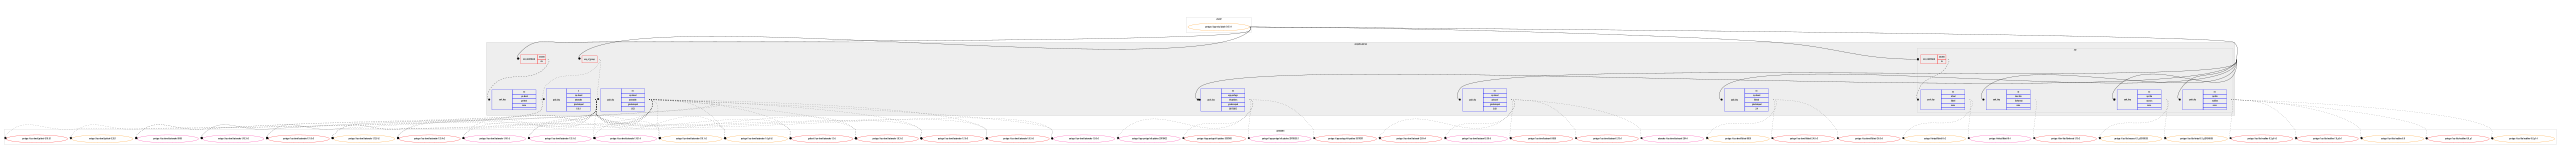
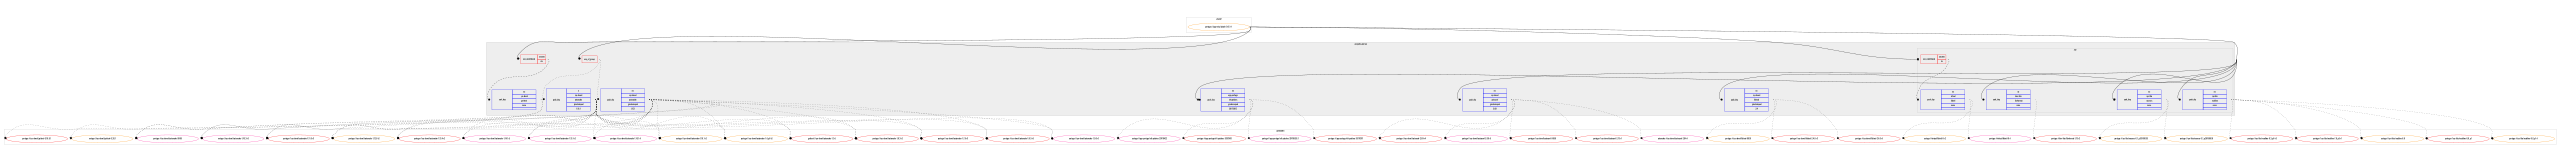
  digraph {
    compound=true
    concentrate=true
    fontname=Oswald
    fontsize=10
    newrank=true
    rankdir=TB
    ranksep=1.5
    node [color=red fontname=Oswald fontsize=10]
    edge [arrowhead=dot fontname=Oswald headport=w style=dotted tailport=e weight=100]
    n1 [color=darkorange label="portage://app-misc/abook-0.6.1-r1" width=4]
    n2 [color=blue label=<<TABLE BORDER="0" CELLBORDER="1" CELLSPACING="0" CELLPADDING="4" WIDTH="220"><TR><TD ROWSPAN="6" CELLPADDING="30">pack_dep</TD></TR><TR><TD WIDTH="110">no</TD></TR><TR><TD>sys-devel</TD></TR><TR><TD>automake</TD></TR><TR><TD>greaterequal</TD></TR><TR><TD>1.16.1</TD></TR></TABLE>> shape=none]
    n3 [color=blue label=<<TABLE BORDER="0" CELLBORDER="1" CELLSPACING="0" CELLPADDING="4" WIDTH="220"><TR><TD ROWSPAN="6" CELLPADDING="30">pack_dep</TD></TR><TR><TD WIDTH="110">no</TD></TR><TR><TD>sys-devel</TD></TR><TR><TD>automake</TD></TR><TR><TD>greaterequal</TD></TR><TR><TD>1.15.1</TD></TR></TABLE>> shape=none]
    n4 [label=<<TABLE BORDER="0" CELLBORDER="1" CELLSPACING="0" CELLPADDING="4"><TR><TD CELLPADDING="10">any_of_group</TD></TR></TABLE>> shape=none]
    n5 [color=blue label=<<TABLE BORDER="0" CELLBORDER="1" CELLSPACING="0" CELLPADDING="4" WIDTH="220"><TR><TD ROWSPAN="6" CELLPADDING="30">pack_dep</TD></TR><TR><TD WIDTH="110">no</TD></TR><TR><TD>sys-devel</TD></TR><TR><TD>gettext</TD></TR><TR><TD>none</TD></TR><TR><TD></TD></TR></TABLE>> shape=none]
    n6 [label=<<TABLE BORDER="0" CELLBORDER="1" CELLSPACING="0" CELLPADDING="4"><TR><TD ROWSPAN="3" CELLPADDING="10">use_conditional</TD></TR><TR><TD>positive</TD></TR><TR><TD>nls</TD></TR></TABLE>> shape=none]
    n7 [color=blue label=<<TABLE BORDER="0" CELLBORDER="1" CELLSPACING="0" CELLPADDING="4" WIDTH="220"><TR><TD ROWSPAN="6" CELLPADDING="30">pack_dep</TD></TR><TR><TD WIDTH="110">no</TD></TR><TR><TD>app-portage</TD></TR><TR><TD>elt-patches</TD></TR><TR><TD>greaterequal</TD></TR><TR><TD>20170815</TD></TR></TABLE>> shape=none]
    n8 [color=blue label=<<TABLE BORDER="0" CELLBORDER="1" CELLSPACING="0" CELLPADDING="4" WIDTH="220"><TR><TD ROWSPAN="6" CELLPADDING="30">pack_dep</TD></TR><TR><TD WIDTH="110">no</TD></TR><TR><TD>sys-devel</TD></TR><TR><TD>autoconf</TD></TR><TR><TD>greaterequal</TD></TR><TR><TD>2.69</TD></TR></TABLE>> shape=none]
    n9 [color=blue label=<<TABLE BORDER="0" CELLBORDER="1" CELLSPACING="0" CELLPADDING="4" WIDTH="220"><TR><TD ROWSPAN="6" CELLPADDING="30">pack_dep</TD></TR><TR><TD WIDTH="110">no</TD></TR><TR><TD>sys-devel</TD></TR><TR><TD>libtool</TD></TR><TR><TD>greaterequal</TD></TR><TR><TD>2.4</TD></TR></TABLE>> shape=none]
    n10 [color=blue label=<<TABLE BORDER="0" CELLBORDER="1" CELLSPACING="0" CELLPADDING="4" WIDTH="220"><TR><TD ROWSPAN="6" CELLPADDING="30">pack_dep</TD></TR><TR><TD WIDTH="110">no</TD></TR><TR><TD>virtual</TD></TR><TR><TD>libintl</TD></TR><TR><TD>none</TD></TR><TR><TD></TD></TR></TABLE>> shape=none]
    n11 [label=<<TABLE BORDER="0" CELLBORDER="1" CELLSPACING="0" CELLPADDING="4"><TR><TD ROWSPAN="3" CELLPADDING="10">use_conditional</TD></TR><TR><TD>positive</TD></TR><TR><TD>nls</TD></TR></TABLE>> shape=none]
    n12 [color=blue label=<<TABLE BORDER="0" CELLBORDER="1" CELLSPACING="0" CELLPADDING="4" WIDTH="220"><TR><TD ROWSPAN="6" CELLPADDING="30">pack_dep</TD></TR><TR><TD WIDTH="110">no</TD></TR><TR><TD>dev-libs</TD></TR><TR><TD>libvformat</TD></TR><TR><TD>none</TD></TR><TR><TD></TD></TR></TABLE>> shape=none]
    n13 [color=blue label=<<TABLE BORDER="0" CELLBORDER="1" CELLSPACING="0" CELLPADDING="4" WIDTH="220"><TR><TD ROWSPAN="6" CELLPADDING="30">pack_dep</TD></TR><TR><TD WIDTH="110">no</TD></TR><TR><TD>sys-libs</TD></TR><TR><TD>ncurses</TD></TR><TR><TD>none</TD></TR><TR><TD></TD></TR></TABLE>> shape=none]
    n14 [color=blue label=<<TABLE BORDER="0" CELLBORDER="1" CELLSPACING="0" CELLPADDING="4" WIDTH="220"><TR><TD ROWSPAN="6" CELLPADDING="30">pack_dep</TD></TR><TR><TD WIDTH="110">no</TD></TR><TR><TD>sys-libs</TD></TR><TR><TD>readline</TD></TR><TR><TD>none</TD></TR><TR><TD></TD></TR></TABLE>> shape=none]
    n15 [color=deeppink label="portage://sys-devel/automake-9999" width=4]
    n16 [color=deeppink label="portage://sys-devel/automake-1.9.6-r5" width=4]
    n17 [label="portage://sys-devel/automake-1.8.5-r5" width=4]
    n18 [label="portage://sys-devel/automake-1.7.9-r3" width=4]
    n19 [label="portage://sys-devel/automake-1.6.3-r2" width=4]
    n20 [label="gettext://sys-devel/automake-1.5-r2" width=4]
    n21 [color=darkorange label="portage://sys-devel/automake-1.4_p6-r2" width=4]
    n22 [color=darkorange label="portage://sys-devel/automake-1.16.1-r2" width=4]
    n23 [color=deeppink label="portage://sys-devel/automake-1.16.1-r1" width=4]
    n24 [color=deeppink label="portage://sys-devel/automake-1.15.1-r2" width=4]
    n25 [color=deeppink label="portage://sys-devel/automake-1.14.1-r2" width=4]
    n26 [label="portage://sys-devel/automake-1.13.4-r2" width=4]
    n27 [color=darkorange label="portage://sys-devel/automake-1.12.6-r2" width=4]
    n28 [label="portage://sys-devel/automake-1.11.6-r3" width=4]
    n29 [color=deeppink label="portage://sys-devel/automake-1.10.3-r3" width=4]
    n30 [color=darkorange label="portage://sys-devel/gettext-0.20.1" width=4]
    n31 [label="portage://sys-devel/gettext-0.19.8.1" width=4]
    n32 [color=deeppink label="portage://app-portage/elt-patches-20170826.1" width=4]
    n33 [label="portage://app-portage/elt-patches-20170815" width=4]
    n34 [color=deeppink label="portage://app-portage/elt-patches-20170422" width=4]
    n35 [label="portage://app-portage/elt-patches-20170317" width=4]
    n36 [label="portage://sys-devel/autoconf-9999" width=4]
    n37 [color=deeppink label="portage://sys-devel/autoconf-2.69-r5" width=4]
    n38 [label="portage://sys-devel/autoconf-2.69-r4" width=4]
    n39 [color=deeppink label="automake://sys-devel/autoconf-2.64-r1" width=4]
    n40 [label="portage://sys-devel/autoconf-2.13-r1" width=4]
    n41 [color=darkorange label="portage://sys-devel/libtool-9999" width=4]
    n42 [label="portage://sys-devel/libtool-2.4.6-r6" width=4]
    n43 [label="portage://sys-devel/libtool-2.4.6-r3" width=4]
    n44 [color=darkorange label="portage://virtual/libintl-0-r2" width=4]
    n45 [color=deeppink label="portage://virtual/libintl-0-r1" width=4]
    n46 [label="portage://dev-libs/libvformat-1.13-r2" width=4]
-   n47 [color=darkorange label="portage://sys-libs/virtual-6.1_p20190609" width=4]
+   n47 [color=darkorange label="portage://sys-libs/ncurses-6.1_p20190609" width=4]
    n48 [color=darkorange label="portage://sys-libs/ncurses-6.1_p20181020" width=4]
    n49 [color=darkorange label="portage://sys-libs/readline-8.0_p1-r1" width=4]
    n50 [label="portage://sys-libs/readline-8.0_p1" width=4]
    n51 [color=darkorange label="portage://sys-libs/readline-8.0" width=4]
    n52 [label="portage://sys-libs/readline-7.0_p5-r1" width=4]
    n53 [label="portage://sys-libs/readline-6.3_p8-r3" width=4]
    subgraph cluster_1 {
      color=gray
      label=<<i>ebuild</i>>
      n1
    }
    subgraph cluster_2 {
      color=gray
      label=<<i>dependencies</i>>
      subgraph cluster_3 {
        color=gray
        fillcolor="#eeeeee"
        label=<<i>compile</i>>
        style=filled
        subgraph sub_4 {
          color=gray
          fillcolor="#eeeeee"
          label=<<i>compile</i>>
          style=filled
          n4
          subgraph sub_5 {
            color=gray
            fillcolor="#eeeeee"
            label=<<i>compile</i>>
            style=filled
            n2
          }
          subgraph sub_6 {
            color=gray
            fillcolor="#eeeeee"
            label=<<i>compile</i>>
            style=filled
            n3
          }
        }
        subgraph sub_7 {
          color=gray
          fillcolor="#eeeeee"
          label=<<i>compile</i>>
          style=filled
          n6
          subgraph sub_8 {
            color=gray
            fillcolor="#eeeeee"
            label=<<i>compile</i>>
            style=filled
            n5
          }
        }
        subgraph sub_9 {
          color=gray
          fillcolor="#eeeeee"
          label=<<i>compile</i>>
          style=filled
          n7
        }
        subgraph sub_10 {
          color=gray
          fillcolor="#eeeeee"
          label=<<i>compile</i>>
          style=filled
          n8
        }
        subgraph sub_11 {
          color=gray
          fillcolor="#eeeeee"
          label=<<i>compile</i>>
          style=filled
          n9
        }
      }
      subgraph cluster_12 {
        color=gray
        fillcolor="#eeeeee"
        label=<<i>compile and run</i>>
        style=filled
      }
      subgraph cluster_13 {
        color=gray
        fillcolor="#eeeeee"
        label=<<i>run</i>>
        style=filled
        subgraph sub_14 {
          color=gray
          fillcolor="#eeeeee"
          label=<<i>run</i>>
          style=filled
          n11
          subgraph sub_15 {
            color=gray
            fillcolor="#eeeeee"
            label=<<i>run</i>>
            style=filled
            n10
          }
        }
        subgraph sub_16 {
          color=gray
          fillcolor="#eeeeee"
          label=<<i>run</i>>
          style=filled
          n12
        }
        subgraph sub_17 {
          color=gray
          fillcolor="#eeeeee"
          label=<<i>run</i>>
          style=filled
          n13
        }
        subgraph sub_18 {
          color=gray
          fillcolor="#eeeeee"
          label=<<i>run</i>>
          style=filled
          n14
        }
      }
    }
    subgraph cluster_19 {
      color=gray
      label=<<i>candidates</i>>
      rank=same
      subgraph sub_20 {
        color=black
        label=<<i>candidates</i>>
        nodesep=1
        rank=same
        n15
        n16
        n17
        n18
        n19
        n20
        n21
        n22
        n23
        n24
        n25
        n26
        n27
        n28
        n29
      }
      subgraph sub_21 {
        color=black
        label=<<i>candidates</i>>
        nodesep=1
        rank=same
        n15
        n16
        n17
        n18
        n19
        n20
        n21
        n22
        n23
        n24
        n25
        n26
        n27
        n28
        n29
      }
      subgraph sub_22 {
        color=black
        label=<<i>candidates</i>>
        nodesep=1
        rank=same
        n30
        n31
      }
      subgraph sub_23 {
        color=black
        label=<<i>candidates</i>>
        nodesep=1
        rank=same
        n32
        n33
        n34
        n35
      }
      subgraph sub_24 {
        color=black
        label=<<i>candidates</i>>
        nodesep=1
        rank=same
        n36
        n37
        n38
        n39
        n40
      }
      subgraph sub_25 {
        color=black
        label=<<i>candidates</i>>
        nodesep=1
        rank=same
        n41
        n42
        n43
      }
      subgraph sub_26 {
        color=black
        label=<<i>candidates</i>>
        nodesep=1
        rank=same
        n44
        n45
      }
      subgraph sub_27 {
        color=black
        label=<<i>candidates</i>>
        nodesep=1
        rank=same
        n46
      }
      subgraph sub_28 {
        color=black
        label=<<i>candidates</i>>
        nodesep=1
        rank=same
        n47
        n48
      }
      subgraph sub_29 {
        color=black
        label=<<i>candidates</i>>
        nodesep=1
        rank=same
        n49
        n50
        n51
        n52
        n53
      }
    }
    n1 -> n4 [arrowhead=box style=solid weight=20]
    n1 -> n6 [arrowhead=box style=solid weight=20]
    n1 -> n7 [style=solid weight=20]
    n1 -> n8 [style=solid weight=20]
    n1 -> n9 [style=solid weight=20]
    n1 -> n11 [arrowhead=box style=solid weight=20]
    n1 -> n12 [style=solid weight=20]
    n1 -> n13 [arrowhead=box style=solid weight=20]
    n1 -> n14 [style=solid weight=20]
    n2 -> n15 [arrowhead=box]
    n2 -> n16
    n2 -> n17 [arrowhead=box]
    n2 -> n18 [arrowhead=box]
    n2 -> n19 [arrowhead=box]
    n2 -> n20
    n2 -> n21 [arrowhead=box]
    n2 -> n22 [arrowhead=box]
    n2 -> n23
    n2 -> n24
    n2 -> n25
    n2 -> n26
    n2 -> n27 [arrowhead=box]
    n2 -> n28 [arrowhead=box]
    n2 -> n29 [arrowhead=box]
    n3 -> n15
    n3 -> n16
    n3 -> n17
    n3 -> n18
    n3 -> n19 [arrowhead=box]
    n3 -> n20
    n3 -> n21
    n3 -> n22
    n3 -> n23 [arrowhead=box]
    n3 -> n24
    n3 -> n25
    n3 -> n26 [arrowhead=box]
    n3 -> n27
    n3 -> n28 [arrowhead=box]
    n3 -> n29
    n4 -> n2 [weight=20]
    n4 -> n3 [weight=20]
    n5 -> n30 [arrowhead=box]
    n5 -> n31 [arrowhead=box]
    n6 -> n5 [style=dashed weight=20]
    n7 -> n32
    n7 -> n33
    n7 -> n34 [arrowhead=box]
    n7 -> n35
    n8 -> n36 [arrowhead=box]
    n8 -> n37 [arrowhead=box]
    n8 -> n38 [arrowhead=box]
    n8 -> n39
    n8 -> n40
    n9 -> n41 [arrowhead=box]
    n9 -> n42
    n9 -> n43
    n10 -> n44
    n10 -> n45
    n11 -> n10 [style=dashed weight=20]
    n12 -> n46
    n13 -> n47 [arrowhead=box]
    n13 -> n48 [arrowhead=box]
    n14 -> n49 [arrowhead=box]
    n14 -> n50 [arrowhead=box]
    n14 -> n51 [arrowhead=box]
    n14 -> n52 [arrowhead=box]
    n14 -> n53
  }
